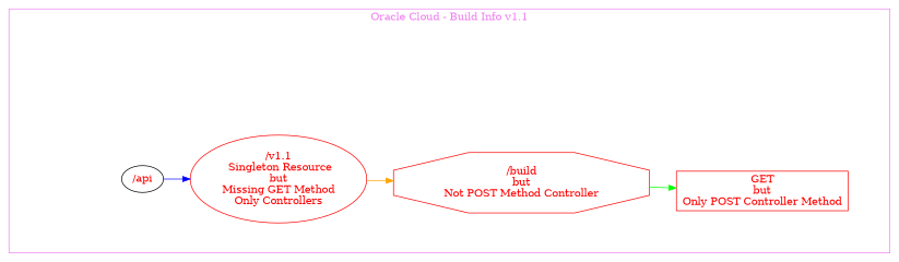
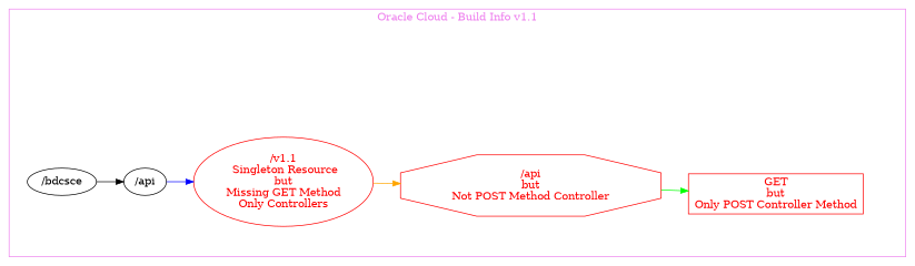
  digraph {
    rankdir=LR
    node [color=red fontcolor=red shape=ellipse]
    n1 [label="GET\nbut\nOnly POST Controller Method" shape=box]
-   n2 [label="/build\nbut\nNot POST Method Controller" shape=octagon]
+   n2 [label="/api\nbut\nNot POST Method Controller" shape=octagon]
    n3 [label="/v1.1\n Singleton Resource\nbut\nMissing GET Method\nOnly Controllers"]
-   n4 [color=black label="/api"]
+   n4 [color=black fontcolor=black label="/api"]
+   n5 [color=black fontcolor=black label="/bdcsce"]
    subgraph cluster_1 {
      color=violet
      fontcolor=violet
      label="Oracle Cloud - Build Info v1.1"
      subgraph cluster_2 {
        color=white
        fontcolor=white
        label="Oracle Cloud - Build Info v1.1"
        subgraph cluster_3 {
          color=white
          fontcolor=white
          label="Oracle Cloud - Build Info v1.1"
+         n5
          subgraph cluster_4 {
            color=white
            fontcolor=white
            label="Oracle Cloud - Build Info v1.1"
            n4
            subgraph cluster_5 {
              color=white
              fontcolor=white
              label="Oracle Cloud - Build Info v1.1"
              n3
              subgraph cluster_6 {
                color=white
                fontcolor=white
                label="Oracle Cloud - Build Info v1.1"
                n2
                subgraph cluster_7 {
                  color=white
                  fontcolor=white
                  label="Oracle Cloud - Build Info v1.1"
                  n1
                }
              }
            }
          }
        }
      }
    }
    n2 -> n1 [color=green fontcolor=green]
    n3 -> n2 [color=orange fontcolor=orange]
    n4 -> n3 [color=blue fontcolor=blue]
+   n5 -> n4 [color=black fontcolor=black]
  }
